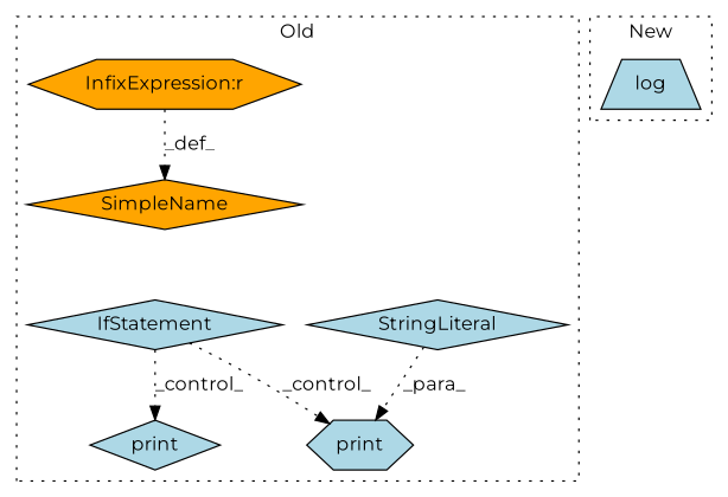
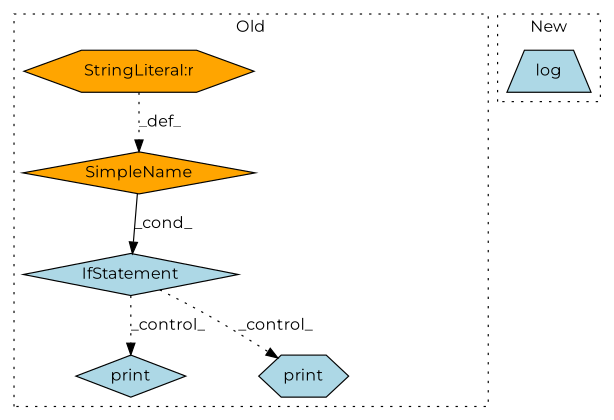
  digraph {
    fontname=Montserrat
    node [a=32 fillcolor=lightblue fontname=Montserrat l="6,1" shape=diamond style=filled]
    edge [fontname=Montserrat style=dotted]
    n1 [label=print s="7622,7654" shape=hexagon]
    n2 [a=25 l="4,2" label=IfStatement s="7575,7610"]
    n3 [a=42 fillcolor=orange label=SimpleName l=""]
-   n4 [a=45 l=26 label=StringLiteral s=7628]
-   n5 [a=27 fillcolor=orange l=4 label="InfixExpression:r" s=7595 shape=hexagon]
+   n5 [a=27 fillcolor=orange l=4 label="StringLiteral:r" s=7595 shape=hexagon]
    n6 [label=print s="7725,7758"]
    n7 [l="4,1" label=log s="6212,6276" shape=trapezium]
    subgraph cluster_1 {
      label=Old
      style=dotted
      n1
      n2
      n3
-     n4
      n5
      n6
    }
    subgraph cluster_2 {
      label=New
      style=dotted
      n7
    }
    n2 -> n1 [label=_control_]
    n2 -> n6 [label=_control_]
-   n4 -> n1 [label=_para_]
+   n3 -> n2 [label=_cond_ style=solid]
    n5 -> n3 [label=_def_]
  }
